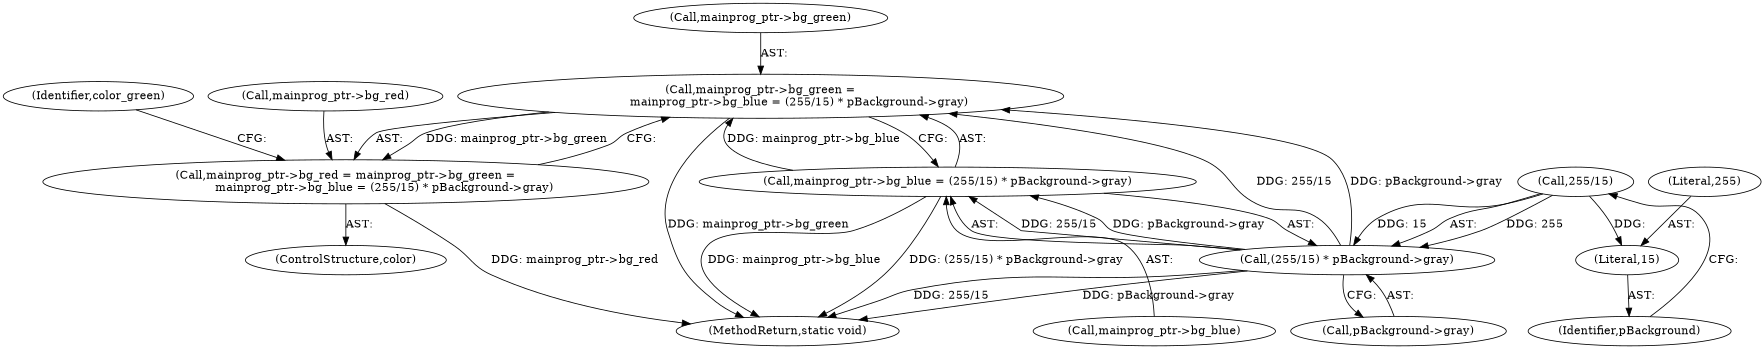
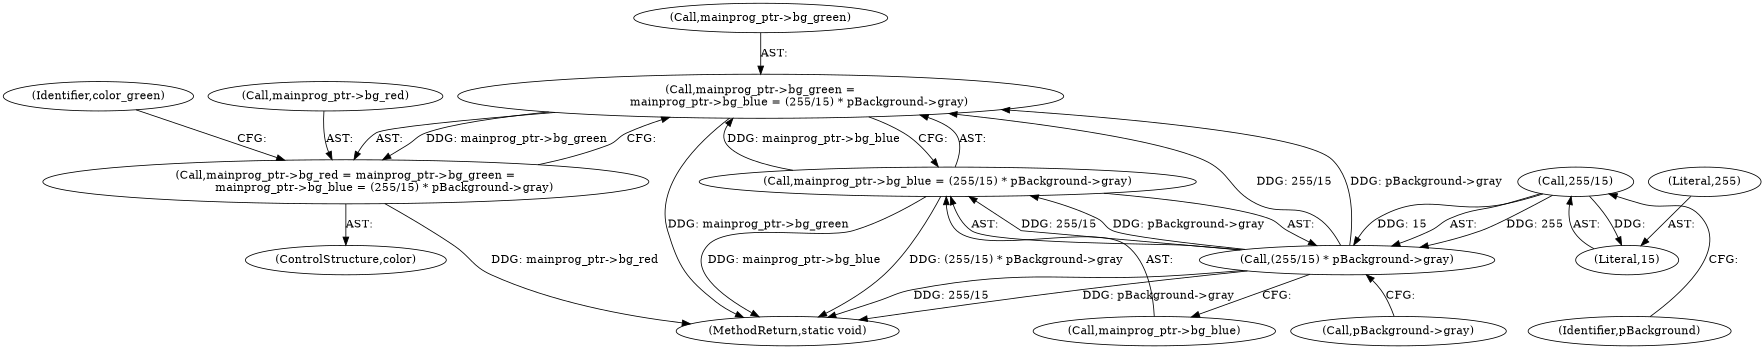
  digraph {
    n1 [label="(Call,mainprog_ptr->bg_green =\n                     mainprog_ptr->bg_blue = (255/15) * pBackground->gray)"]
    n2 [label="(Call,mainprog_ptr->bg_blue = (255/15) * pBackground->gray)"]
    n3 [label="(Call,mainprog_ptr->bg_red = mainprog_ptr->bg_green =\n                     mainprog_ptr->bg_blue = (255/15) * pBackground->gray)"]
    n4 [label="(MethodReturn,static void)"]
    n5 [label="(Call,(255/15) * pBackground->gray)"]
    n6 [label="(ControlStructure,color)"]
    n7 [label="(Call,pBackground->gray)"]
    n8 [label="(Call,255/15)"]
    n9 [label="(Literal,15)"]
    n10 [label="(Literal,255)"]
    n11 [label="(Call,mainprog_ptr->bg_blue)"]
    n12 [label="(Identifier,pBackground)"]
    n13 [label="(Call,mainprog_ptr->bg_green)"]
    n14 [label="(Identifier,color_green)"]
    n15 [label="(Call,mainprog_ptr->bg_red)"]
    n1 -> n2 [label="CFG: "]
    n1 -> n3 [label="AST: "]
    n1 -> n3 [label="DDG: mainprog_ptr->bg_green"]
    n1 -> n4 [label="DDG: mainprog_ptr->bg_green"]
    n2 -> n1 [label="AST: "]
    n2 -> n1 [label="DDG: mainprog_ptr->bg_blue"]
    n2 -> n4 [label="DDG: (255/15) * pBackground->gray"]
    n2 -> n4 [label="DDG: mainprog_ptr->bg_blue"]
    n2 -> n5 [label="AST: "]
    n3 -> n1 [label="CFG: "]
    n3 -> n4 [label="DDG: mainprog_ptr->bg_red"]
    n3 -> n6 [label="AST: "]
    n5 -> n1 [label="DDG: 255/15"]
    n5 -> n1 [label="DDG: pBackground->gray"]
    n5 -> n2 [label="AST: "]
    n5 -> n2 [label="DDG: 255/15"]
    n5 -> n2 [label="DDG: pBackground->gray"]
    n5 -> n4 [label="DDG: pBackground->gray"]
    n5 -> n4 [label="DDG: 255/15"]
-   n5 -> n7 [label="CFG: "]
-   n7 -> n5 [label="AST: "]
+   n5 -> n11 [label="CFG: "]
+   n7 -> n5 [label="CFG: "]
    n8 -> n5 [label="AST: "]
    n8 -> n5 [label="DDG: 255"]
    n8 -> n5 [label="DDG: 15"]
    n8 -> n9 [label="DDG: "]
-   n9 -> n12 [label="AST: "]
+   n9 -> n8 [label="AST: "]
    n10 -> n9 [label="AST: "]
    n11 -> n2 [label="AST: "]
    n12 -> n8 [label="CFG: "]
    n13 -> n1 [label="AST: "]
    n14 -> n3 [label="CFG: "]
    n15 -> n3 [label="AST: "]
  }
